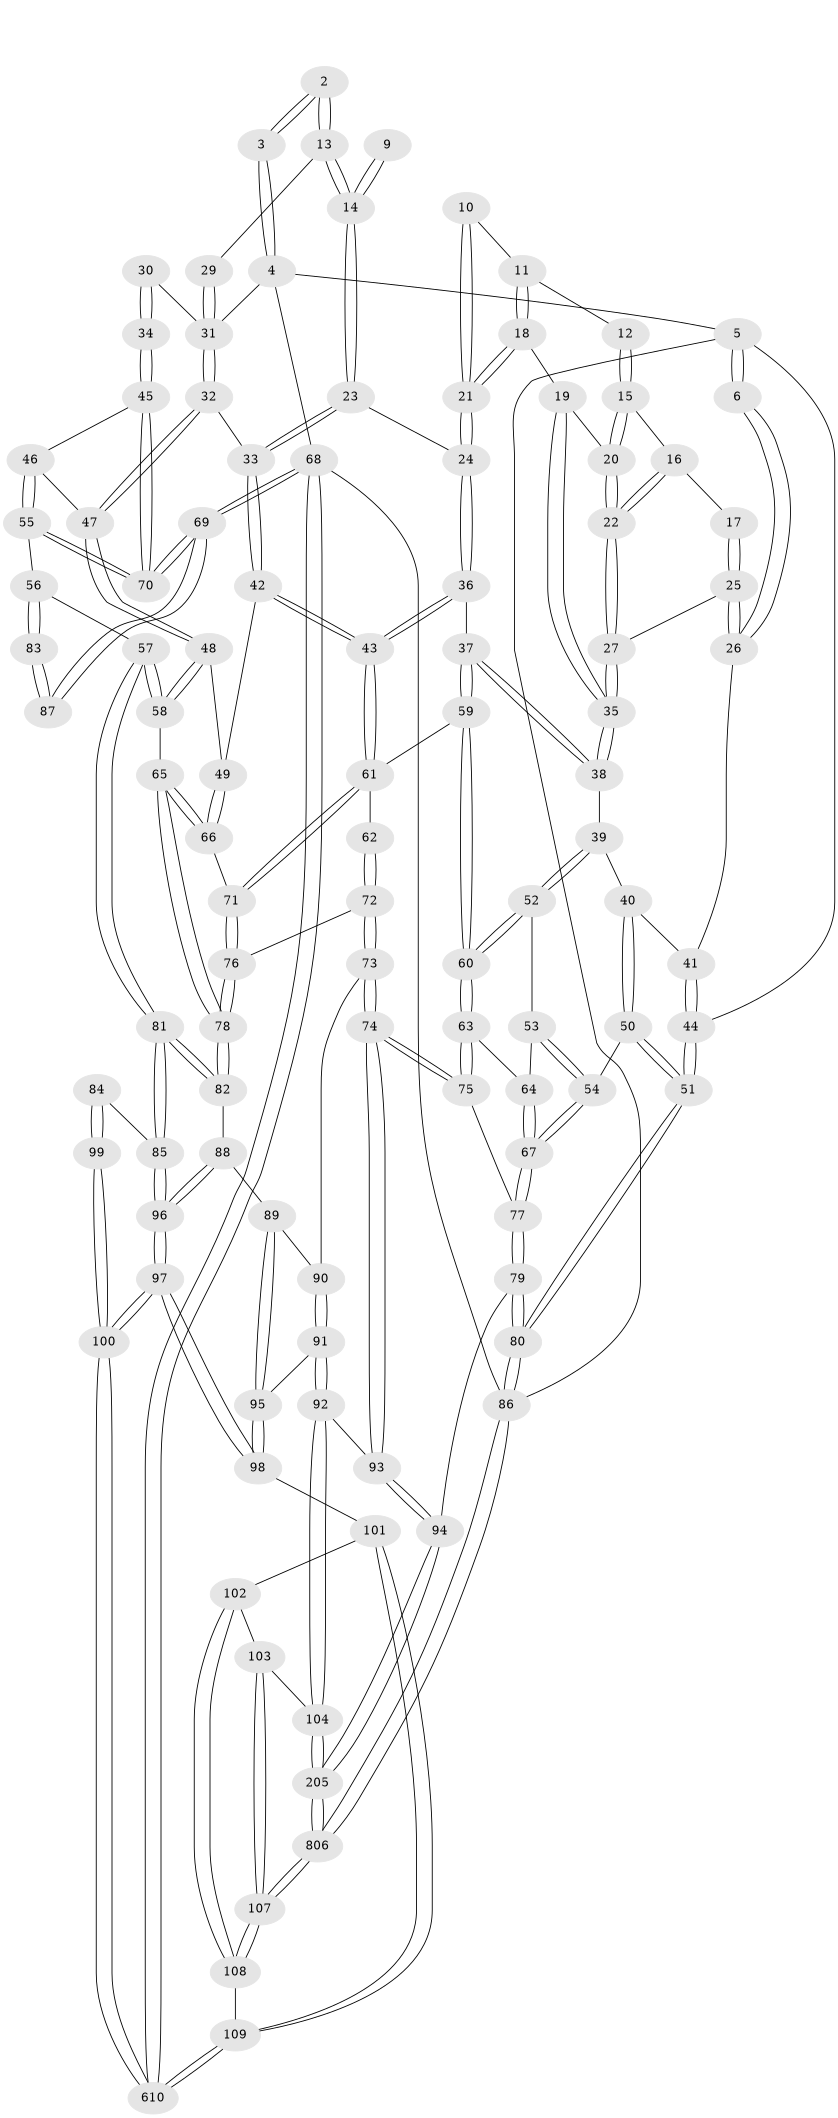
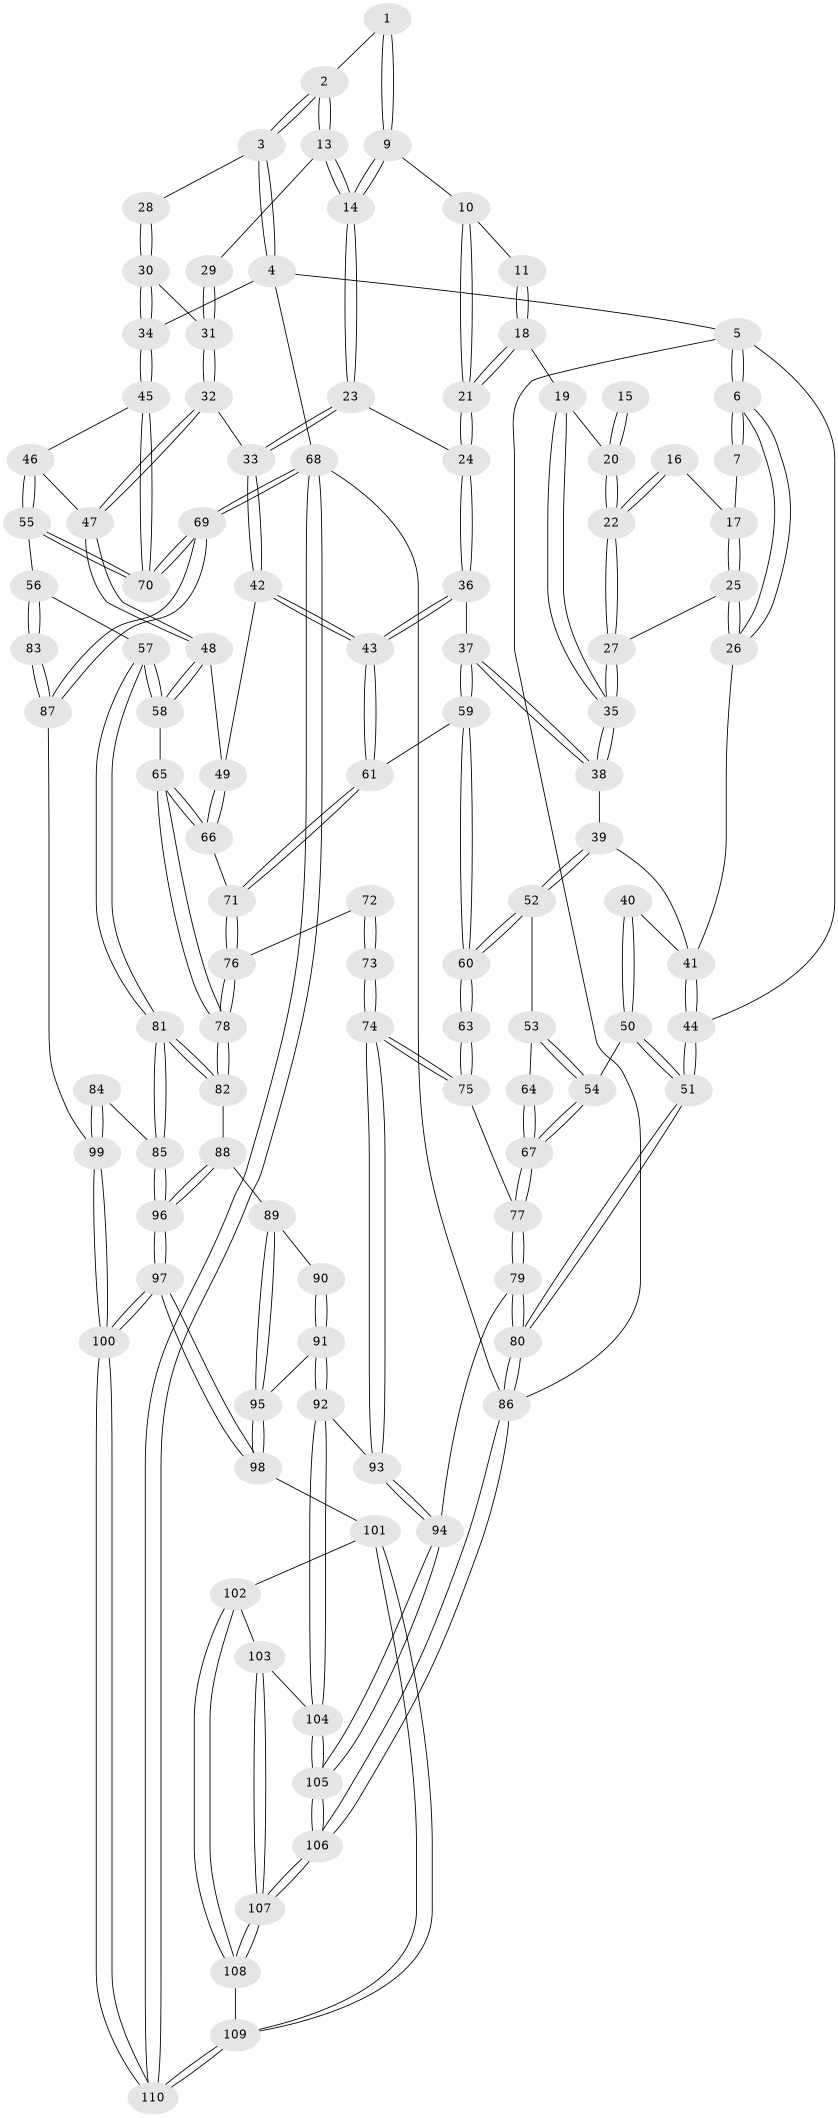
  graph {
    node [color=gray90 style=filled]
+   1
    2
    9
    3
    13
    10
    14
    4
+   28
    29
    5
    34
    68
    30
    6
    44
    86
    45
    69
-   110 [label=610]
+   110
+   7
    26
    51
-   106 [label=806]
+   106
    17
    41
    25
-   12
    15
    11
    21
    23
    18
    24
    19
    16
    20
    31
    33
    22
    27
    35
    38
    36
    42
    37
    43
    32
    47
    48
    49
    46
    70
    39
    59
    61
    60
    40
    52
    50
    53
    54
    66
-   62
    71
    80
    55
    56
    58
    65
    67
    64
    63
    77
    57
    83
    81
    87
    82
    85
    78
    72
    75
    76
    73
    79
    99
    74
    90
    93
    91
    94
    88
-   105 [label=205]
+   105
    96
    89
    84
    100
    97
    107
    95
    98
    92
    104
    101
    102
    109
    103
    108
+   1 -- 2
+   1 -- 9
+   1 -- 9
    2 -- 3
    2 -- 3
    2 -- 13
    2 -- 13
+   9 -- 10
    9 -- 14
    9 -- 14
    3 -- 4
    3 -- 4
+   3 -- 28
    13 -- 14
    13 -- 14
    13 -- 29
    10 -- 11
    10 -- 21
    10 -- 21
    14 -- 23
    14 -- 23
    4 -- 5
-   4 -- 31
+   4 -- 34
    4 -- 68
+   28 -- 30
+   28 -- 30
    29 -- 31
    29 -- 31
    5 -- 6
    5 -- 6
    5 -- 44
    5 -- 86
    34 -- 45
    34 -- 45
    68 -- 86
    68 -- 69
    68 -- 69
    68 -- 110
    68 -- 110
    30 -- 34
    30 -- 34
    30 -- 31
+   6 -- 7
+   6 -- 7
    6 -- 26
    6 -- 26
    44 -- 51
    44 -- 51
    86 -- 106
    86 -- 106
    45 -- 46
    45 -- 70
    45 -- 70
    69 -- 70
    69 -- 70
    69 -- 87
    69 -- 87
+   7 -- 17
    26 -- 41
    51 -- 80
    51 -- 80
    106 -- 107
    106 -- 107
    17 -- 25
    17 -- 25
    41 -- 44
    41 -- 44
    25 -- 26
    25 -- 26
    25 -- 27
-   12 -- 15
-   12 -- 15
-   15 -- 16
    15 -- 20
    15 -- 20
-   11 -- 12
    11 -- 18
    11 -- 18
    21 -- 24
    21 -- 24
    23 -- 24
    23 -- 33
    23 -- 33
    18 -- 21
    18 -- 21
    18 -- 19
    24 -- 36
    24 -- 36
    19 -- 20
    19 -- 35
    19 -- 35
    16 -- 17
    16 -- 22
    16 -- 22
    20 -- 22
    20 -- 22
    31 -- 32
    31 -- 32
    33 -- 42
    33 -- 42
    22 -- 27
    22 -- 27
    27 -- 35
    27 -- 35
    35 -- 38
    35 -- 38
    38 -- 39
    36 -- 37
    36 -- 43
    36 -- 43
    42 -- 43
    42 -- 43
    42 -- 49
    37 -- 38
    37 -- 38
    37 -- 59
    37 -- 59
    43 -- 61
    43 -- 61
    32 -- 33
    32 -- 47
    32 -- 47
    47 -- 48
    47 -- 48
    48 -- 49
    48 -- 58
    48 -- 58
    49 -- 66
    49 -- 66
    46 -- 47
    46 -- 55
    46 -- 55
-   39 -- 40
+   39 -- 41
    39 -- 52
    39 -- 52
    59 -- 61
    59 -- 60
    59 -- 60
-   61 -- 62
    61 -- 71
    61 -- 71
    60 -- 63
    60 -- 63
    40 -- 41
    40 -- 50
    40 -- 50
    52 -- 60
    52 -- 60
    52 -- 53
    50 -- 51
    50 -- 51
    50 -- 54
    53 -- 54
    53 -- 54
    53 -- 64
    54 -- 67
    54 -- 67
    66 -- 71
-   62 -- 72
-   62 -- 72
    71 -- 76
    71 -- 76
    80 -- 86
    80 -- 86
    55 -- 70
    55 -- 70
    55 -- 56
    56 -- 57
    56 -- 83
    56 -- 83
    58 -- 65
    65 -- 66
    65 -- 66
    65 -- 78
    65 -- 78
    67 -- 77
    67 -- 77
    64 -- 67
    64 -- 67
-   63 -- 64
    63 -- 75
    63 -- 75
    77 -- 79
    77 -- 79
    57 -- 58
    57 -- 58
    57 -- 81
    57 -- 81
    83 -- 87
    83 -- 87
    81 -- 82
    81 -- 82
    81 -- 85
    81 -- 85
+   87 -- 99
    82 -- 88
    85 -- 96
    85 -- 96
    78 -- 82
    78 -- 82
    72 -- 76
    72 -- 73
    72 -- 73
    75 -- 77
    76 -- 78
    76 -- 78
    73 -- 74
    73 -- 74
-   73 -- 90
    79 -- 80
    79 -- 80
    79 -- 94
    99 -- 100
    99 -- 100
    74 -- 75
    74 -- 75
    74 -- 93
    74 -- 93
    90 -- 91
    90 -- 91
    93 -- 94
    93 -- 94
    91 -- 95
    91 -- 92
    91 -- 92
    94 -- 105
    94 -- 105
    88 -- 96
    88 -- 96
    88 -- 89
    105 -- 106
    105 -- 106
    96 -- 97
    96 -- 97
    89 -- 90
    89 -- 95
    89 -- 95
    84 -- 85
    84 -- 99
    84 -- 99
    100 -- 110
    100 -- 110
    97 -- 100
    97 -- 100
    97 -- 98
    97 -- 98
    107 -- 108
    107 -- 108
    95 -- 98
    95 -- 98
    98 -- 101
    92 -- 93
    92 -- 104
    92 -- 104
    104 -- 105
    104 -- 105
    101 -- 102
    101 -- 109
    101 -- 109
    102 -- 103
    102 -- 108
    102 -- 108
    109 -- 110
    109 -- 110
    103 -- 107
    103 -- 107
    103 -- 104
    108 -- 109
  }
